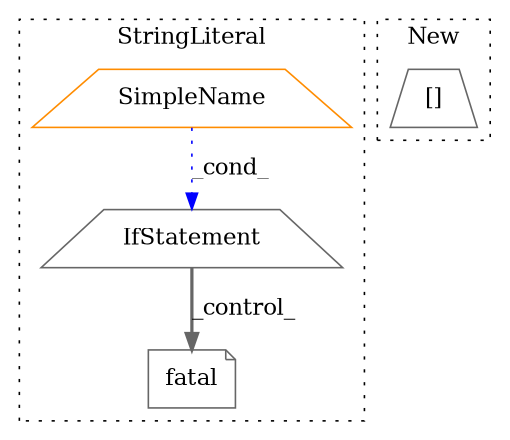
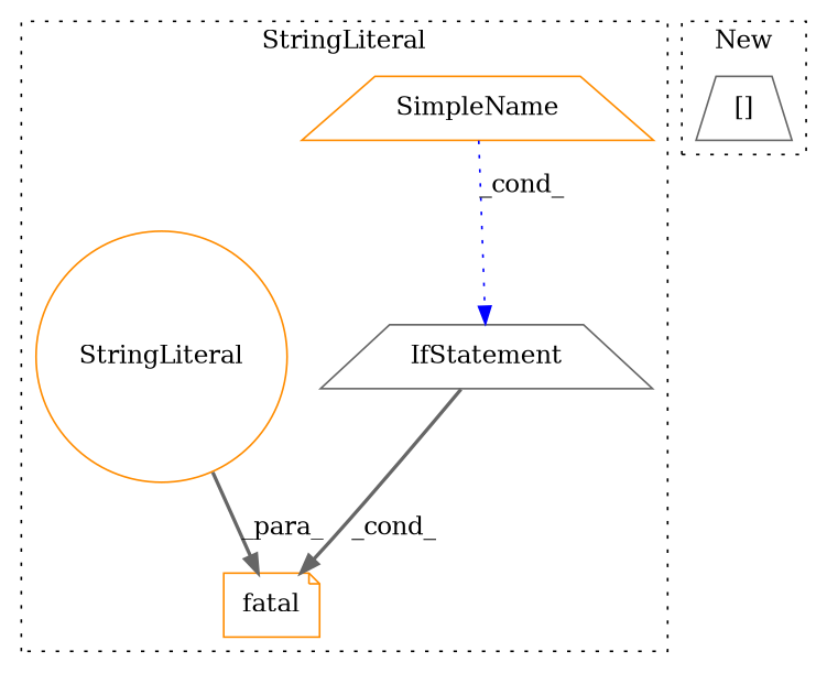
  digraph {
    node [color=darkorange shape=trapezium]
    edge [color=gray40 style=bold]
-   n1 [a=32 color=gray40 l="6,1" label=fatal s="1336,1392" shape=note]
+   n1 [a=32 l="6,1" label=fatal s="1336,1392" shape=note]
    n2 [a=25 color=gray40 l="4,2" label=IfStatement s="1291,1318"]
    n3 [a=42 label=SimpleName]
+   n4 [a=45 l=50 label=StringLiteral s=1342 shape=circle]
    n5 [a=2 color=gray40 l="21,1" label="[]" s="3453,3485"]
    subgraph cluster_1 {
      label=StringLiteral
      style=dotted
      n1
      n2
      n3
+     n4
    }
    subgraph cluster_2 {
      label=New
      style=dotted
      n5
    }
-   n2 -> n1 [label=_control_]
+   n2 -> n1 [label=_cond_]
    n3 -> n2 [color=blue label=_cond_ style=dotted]
+   n4 -> n1 [label=_para_]
  }
